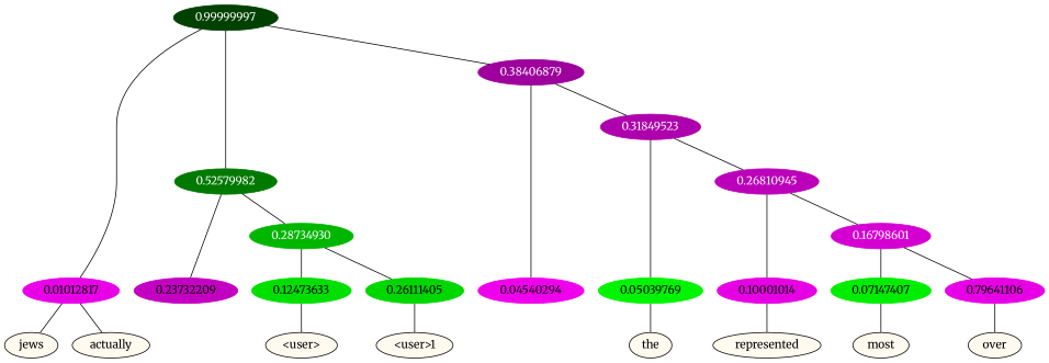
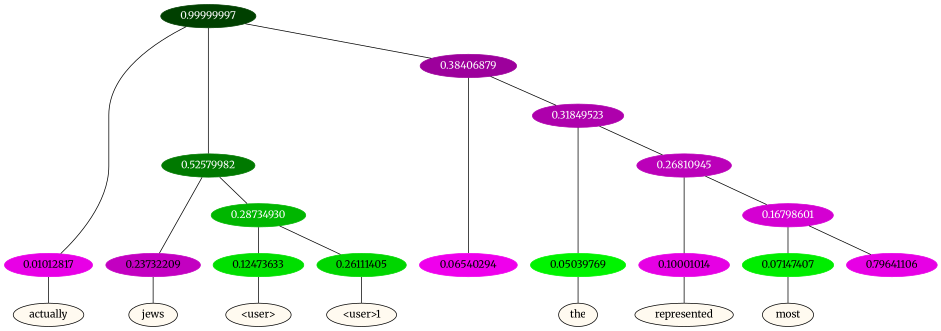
  graph {
    fontname=Merriweather
    node [color=black fontname=Merriweather format=png nodesep=0.001 ordering=out overlap_scaling=0.01 ranksep=0.001 style=filled fontcolor=black]
    edge [fontname=Merriweather]
    n1 [fillcolor=floralwhite height=0.15 label="\<user\>" style="filled,solid" width=0.15 fontcolor=""]
    n2 [fillcolor=floralwhite height=0.15 label="\<user\>1" style="filled,solid" width=0.15 fontcolor=""]
    n3 [fillcolor=floralwhite height=0.15 label=jews style="filled,solid" width=0.15 fontcolor=""]
    n4 [fillcolor=floralwhite height=0.15 label=actually style="filled,solid" width=0.15 fontcolor=""]
    n5 [fillcolor=floralwhite height=0.15 label=the style="filled,solid" width=0.15 fontcolor=""]
    n6 [fillcolor=floralwhite height=0.15 label=most style="filled,solid" width=0.15 fontcolor=""]
-   n7 [fillcolor=floralwhite height=0.15 label=over style="filled,solid" width=0.15 fontcolor=""]
    n8 [fillcolor=floralwhite height=0.15 label=represented style="filled,solid" width=0.15 fontcolor=""]
    n9 [color="0.334 1.000 0.875" height=0.15 label=0.12473633 width=0.15]
    n10 [color="0.334 1.000 0.839" height=0.15 label=0.26111405 width=0.15]
    n11 [color="0.835 1.000 0.762" height=0.15 label=0.23732209 width=0.15]
    n12 [color="0.835 1.000 0.910" height=0.15 label=0.01012817 width=0.15]
-   n13 [color="0.835 1.000 0.935" height=0.15 label=0.04540294 width=0.15]
+   n13 [color="0.835 1.000 0.935" height=0.15 label=0.06540294 width=0.15]
    n14 [color="0.334 1.000 0.950" height=0.15 label=0.05039769 width=0.15]
    n15 [color="0.334 1.000 0.929" height=0.15 label=0.07147407 width=0.15]
    n16 [color="0.835 1.000 0.904" height=0.15 label=0.79641106 width=0.15]
    n17 [color="0.835 1.000 0.900" height=0.15 label=0.10001014 width=0.15]
    n18 [color="0.334 1.000 0.250" fontcolor=grey99 height=0.15 label=0.99999997 width=0.15]
    n19 [color="0.334 1.000 0.474" fontcolor=grey99 height=0.15 label=0.52579982 width=0.15]
    n20 [color="0.835 1.000 0.616" fontcolor=grey99 height=0.15 label=0.38406879 width=0.15]
    n21 [color="0.334 1.000 0.713" fontcolor=grey99 height=0.15 label=0.28734930 width=0.15]
    n22 [color="0.835 1.000 0.682" fontcolor=grey99 height=0.15 label=0.31849523 width=0.15]
    n23 [color="0.835 1.000 0.732" fontcolor=grey99 height=0.15 label=0.26810945 width=0.15]
    n24 [color="0.835 1.000 0.832" fontcolor=grey99 height=0.15 label=0.16798601 width=0.15]
    subgraph sub_1 {
      rank=same
      n1
      n2
      n3
      n4
      n5
      n6
-     n7
      n8
    }
    subgraph sub_2 {
      rank=same
      n9
      n10
      n11
      n12
      n13
      n14
      n15
      n16
      n17
    }
    n9 -- n1
    n10 -- n2
-   n12 -- n3
+   n11 -- n3
    n12 -- n4
    n14 -- n5
    n15 -- n6
-   n16 -- n7
    n17 -- n8
    n18 -- n12
    n18 -- n19
    n18 -- n20
    n19 -- n11
    n19 -- n21
    n20 -- n13
    n20 -- n22
    n21 -- n9
    n21 -- n10
    n22 -- n14
    n22 -- n23
    n23 -- n17
    n23 -- n24
    n24 -- n15
    n24 -- n16
  }
